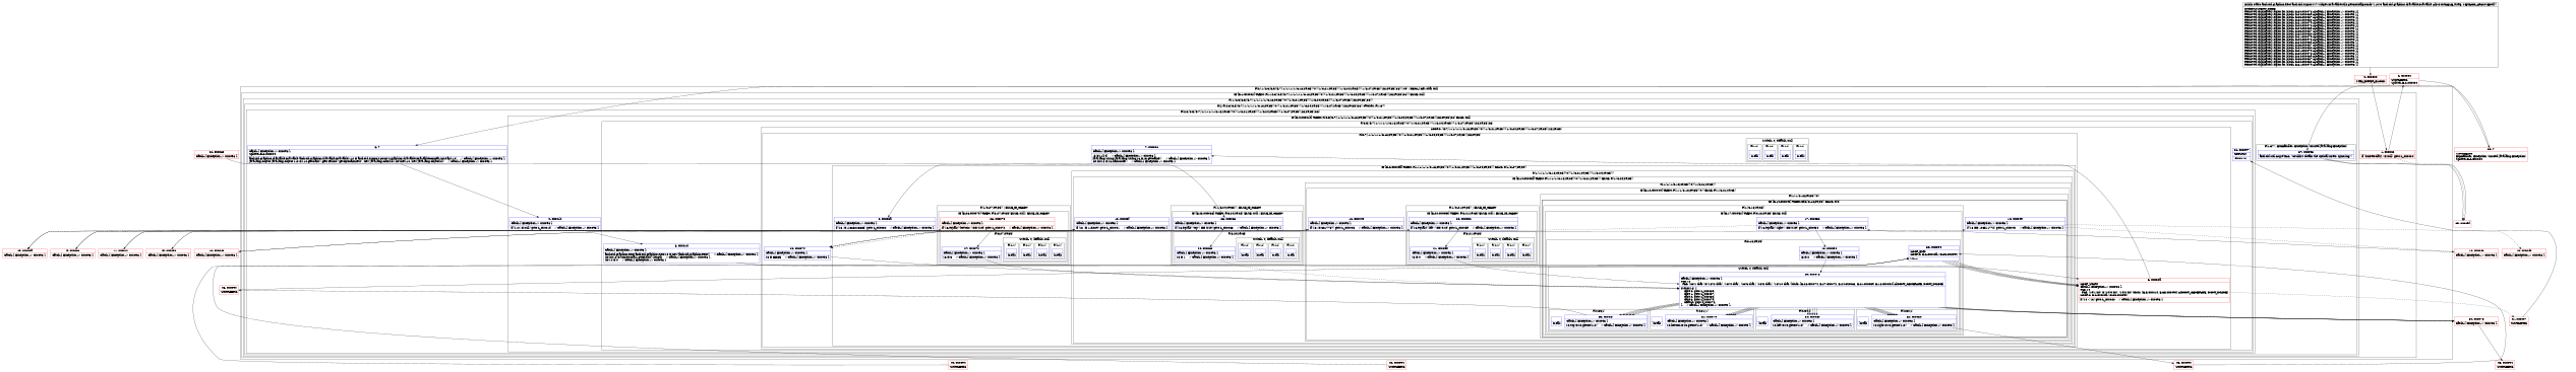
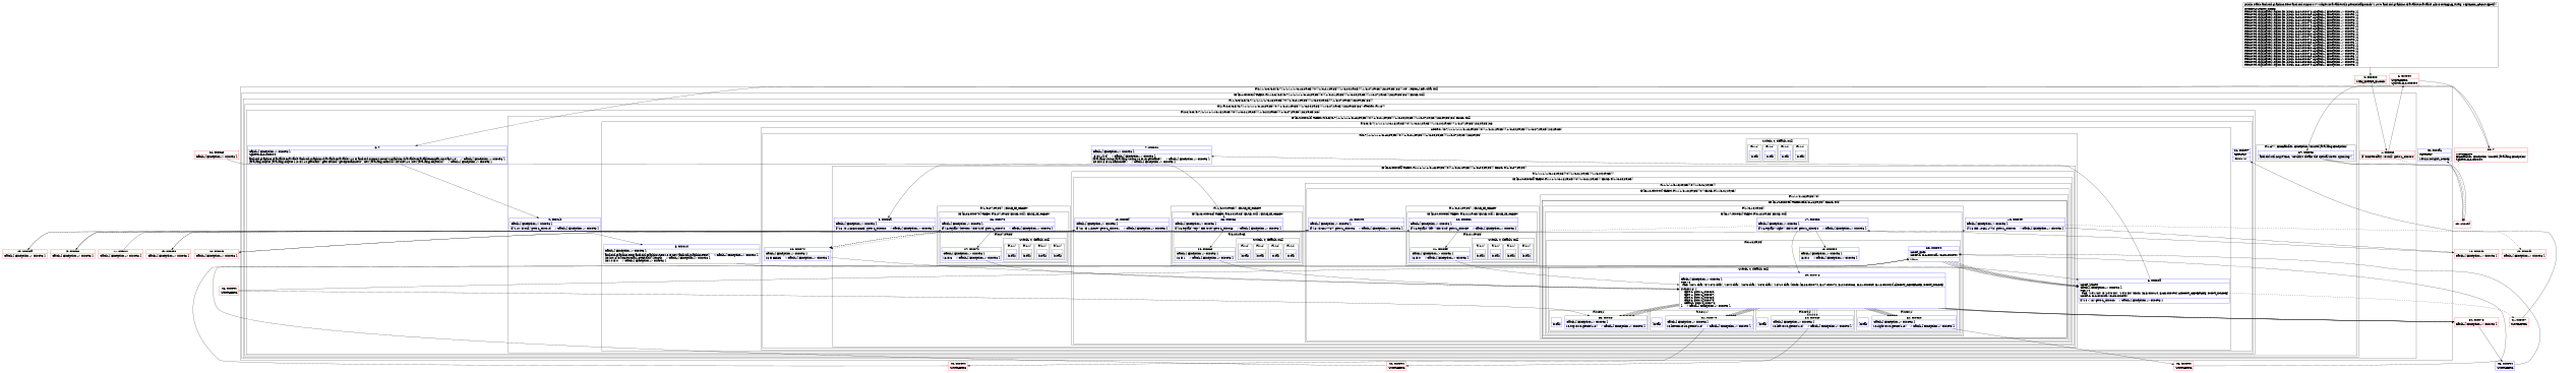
  digraph {
    node [color=blue shape=record]
    n1 [label="{34\:\ 0x008e|Catch:\{ Exception \-\> 0x0098 \}\l|r0.left = r5.getInt(r10)     \/\/ Catch:\{ Exception \-\> 0x0098 \}\l}"]
    n2 [label="{|break\l}"]
    n3 [label="{33\:\ 0x0087|Catch:\{ Exception \-\> 0x0098 \}\l|r0.top = r5.getInt(r10)     \/\/ Catch:\{ Exception \-\> 0x0098 \}\l}"]
    n4 [label="{|break\l}"]
    n5 [label="{32\:\ 0x0080|Catch:\{ Exception \-\> 0x0098 \}\l|r0.right = r5.getInt(r10)     \/\/ Catch:\{ Exception \-\> 0x0098 \}\l}"]
    n6 [label="{|break\l}"]
    n7 [label="{31\:\ 0x0079|Catch:\{ Exception \-\> 0x0098 \}\l|r0.bottom = r5.getInt(r10)     \/\/ Catch:\{ Exception \-\> 0x0098 \}\l}"]
    n8 [label="{|break\l}"]
    n9 [label="{29\:\ 0x0075|Catch:\{ Exception \-\> 0x0098 \}\lPHI: r6 \l  PHI: (r6v1 char) = (r6v2 char), (r6v4 char), (r6v6 char), (r6v8 char), (r6v10 char) binds: [B:28:0x0074, B:27:0x0072, B:24:0x0068, B:21:0x005e, B:18:0x0054] A[DONT_GENERATE, DONT_INLINE]\l|switch(r6) \{\l    case 0: goto L_0x008e;\l    case 1: goto L_0x0087;\l    case 2: goto L_0x0080;\l    case 3: goto L_0x0079;\l    default: goto L_0x0078;\l\}     \/\/ Catch:\{ Exception \-\> 0x0098 \}\l}"]
    n10 [label="{18\:\ 0x0054|Catch:\{ Exception \-\> 0x0098 \}\l|r6 = 2     \/\/ Catch:\{ Exception \-\> 0x0098 \}\l}"]
    n11 [label="{35\:\ 0x0094|LOOP_END\lLOOP:0: B:6:0x002a\-\>B:35:0x0094\l|r4++\l}"]
    n12 [label="{17\:\ 0x0052|Catch:\{ Exception \-\> 0x0098 \}\l|if (r6.equals(\"right\") == true) goto L_0x0054     \/\/ Catch:\{ Exception \-\> 0x0098 \}\l}"]
    n13 [label="{14\:\ 0x0049|Catch:\{ Exception \-\> 0x0098 \}\l|if (r8 == 108511772) goto L_0x004c     \/\/ Catch:\{ Exception \-\> 0x0098 \}\l}"]
    n14 [label="{|break\l}"]
    n15 [label="{|break\l}"]
    n16 [label="{|break\l}"]
    n17 [label="{|break\l}"]
    n18 [label="{21\:\ 0x005e|Catch:\{ Exception \-\> 0x0098 \}\l|r6 = 0     \/\/ Catch:\{ Exception \-\> 0x0098 \}\l}"]
    n19 [label="{20\:\ 0x005c|Catch:\{ Exception \-\> 0x0098 \}\l|if (r6.equals(\"left\") == true) goto L_0x005e     \/\/ Catch:\{ Exception \-\> 0x0098 \}\l}"]
    n20 [label="{12\:\ 0x0044|Catch:\{ Exception \-\> 0x0098 \}\l|if (r8 != 3317767) goto L_0x0046     \/\/ Catch:\{ Exception \-\> 0x0098 \}\l}"]
    n21 [label="{|break\l}"]
    n22 [label="{|break\l}"]
    n23 [label="{|break\l}"]
    n24 [label="{|break\l}"]
    n25 [label="{24\:\ 0x0068|Catch:\{ Exception \-\> 0x0098 \}\l|r6 = 1     \/\/ Catch:\{ Exception \-\> 0x0098 \}\l}"]
    n26 [label="{23\:\ 0x0066|Catch:\{ Exception \-\> 0x0098 \}\l|if (r6.equals(\"top\") == true) goto L_0x0068     \/\/ Catch:\{ Exception \-\> 0x0098 \}\l}"]
    n27 [label="{10\:\ 0x003f|Catch:\{ Exception \-\> 0x0098 \}\l|if (r8 != 115029) goto L_0x0041     \/\/ Catch:\{ Exception \-\> 0x0098 \}\l}"]
    n28 [label="{|break\l}"]
    n29 [label="{|break\l}"]
    n30 [label="{|break\l}"]
    n31 [label="{|break\l}"]
    n32 [label="{27\:\ 0x0072|Catch:\{ Exception \-\> 0x0098 \}\l|r6 = 3     \/\/ Catch:\{ Exception \-\> 0x0098 \}\l}"]
-   n33 [color=red label="{26\:\ 0x0070|Catch:\{ Exception \-\> 0x0098 \}\l|if (r6.equals(\"bottom\") == true) goto L_0x0072     \/\/ Catch:\{ Exception \-\> 0x0098 \}\l}"]
+   n33 [label="{26\:\ 0x0070|Catch:\{ Exception \-\> 0x0098 \}\l|if (r6.equals(\"bottom\") == true) goto L_0x0072     \/\/ Catch:\{ Exception \-\> 0x0098 \}\l}"]
    n34 [label="{8\:\ 0x003a|Catch:\{ Exception \-\> 0x0098 \}\l|if (r8 != \-1383228885) goto L_0x003c     \/\/ Catch:\{ Exception \-\> 0x0098 \}\l}"]
    n35 [label="{|break\l}"]
    n36 [label="{|break\l}"]
    n37 [label="{|break\l}"]
    n38 [label="{|break\l}"]
    n39 [label="{7\:\ 0x002c|Catch:\{ Exception \-\> 0x0098 \}\l|r5 = r1[r4]     \/\/ Catch:\{ Exception \-\> 0x0098 \}\ljava.lang.String java.lang.String r6 = r5.getName()     \/\/ Catch:\{ Exception \-\> 0x0098 \}\lint int r8 = r6.hashCode()     \/\/ Catch:\{ Exception \-\> 0x0098 \}\l}"]
    n40 [label="{28\:\ 0x0074|Catch:\{ Exception \-\> 0x0098 \}\l|r6 = 65535     \/\/ Catch:\{ Exception \-\> 0x0098 \}\l}"]
-   n41 [color=red label="{6\:\ 0x002a|LOOP_START\lCatch:\{ Exception \-\> 0x0098 \}\lPHI: r4 \l  PHI: (r4v1 int) = (r4v0 int), (r4v2 int) binds: [B:5:0x001d, B:35:0x0094] A[DONT_GENERATE, DONT_INLINE]\lLOOP:0: B:6:0x002a\-\>B:35:0x0094\l|if (r4 \< r3) goto L_0x002c     \/\/ Catch:\{ Exception \-\> 0x0098 \}\l}"]
+   n41 [label="{6\:\ 0x002a|LOOP_START\lCatch:\{ Exception \-\> 0x0098 \}\lPHI: r4 \l  PHI: (r4v1 int) = (r4v0 int), (r4v2 int) binds: [B:5:0x001d, B:35:0x0094] A[DONT_GENERATE, DONT_INLINE]\lLOOP:0: B:6:0x002a\-\>B:35:0x0094\l|if (r4 \< r3) goto L_0x002c     \/\/ Catch:\{ Exception \-\> 0x0098 \}\l}"]
    n42 [label="{5\:\ 0x001d|Catch:\{ Exception \-\> 0x0098 \}\l|android.graphics.Rect android.graphics.Rect r0 = new android.graphics.Rect()     \/\/ Catch:\{ Exception \-\> 0x0098 \}\lint int r3 = sInsetsClazz.getFields().length     \/\/ Catch:\{ Exception \-\> 0x0098 \}\lint r4 = 0     \/\/ Catch:\{ Exception \-\> 0x0098 \}\l}"]
    n43 [label="{36\:\ 0x0097|RETURN\l|return r0\l}"]
    n44 [label="{4\:\ 0x001b|Catch:\{ Exception \-\> 0x0098 \}\l|if (r10 != null) goto L_0x001d     \/\/ Catch:\{ Exception \-\> 0x0098 \}\l}"]
    n45 [label="{3\:\ ?|Catch:\{ Exception \-\> 0x0098 \}\lSplitter:B:2:0x0004\l|android.graphics.drawable.Drawable android.graphics.drawable.Drawable r10 = android.support.p000v4.graphics.drawable.DrawableCompat.unwrap(r10)     \/\/ Catch:\{ Exception \-\> 0x0098 \}\ljava.lang.Object java.lang.Object r10 = r10.getClass().getMethod(\"getOpticalInsets\", new java.lang.Class[0]).invoke(r10, new java.lang.Object[0])     \/\/ Catch:\{ Exception \-\> 0x0098 \}\l}"]
    n46 [label="{37\:\ 0x0098|android.util.Log.e(TAG, \"Couldn't obtain the optical insets. Ignoring.\")\l}"]
    n47 [color=red label="{1\:\ 0x0002|if (sInsetsClazz != null) goto L_0x0004\l}"]
+   n48 [label="{40\:\ 0x00a1|RETURN\l|return INSETS_NONE\l}"]
    n49 [color=red label="{42\:\ 0x0094|SYNTHETIC\l}"]
    n50 [color=red label="{46\:\ 0x0094|SYNTHETIC\l}"]
    n51 [color=red label="{45\:\ 0x0094|SYNTHETIC\l}"]
    n52 [color=red label="{44\:\ 0x0094|SYNTHETIC\l}"]
    n53 [color=red label="{30\:\ 0x0078|Catch:\{ Exception \-\> 0x0098 \}\l}"]
    n54 [color=red label="{15\:\ 0x004b|Catch:\{ Exception \-\> 0x0098 \}\l}"]
    n55 [color=red label="{16\:\ 0x004c|Catch:\{ Exception \-\> 0x0098 \}\l}"]
    n56 [color=red label="{13\:\ 0x0046|Catch:\{ Exception \-\> 0x0098 \}\l}"]
    n57 [color=red label="{19\:\ 0x0056|Catch:\{ Exception \-\> 0x0098 \}\l}"]
    n58 [color=red label="{25\:\ 0x006a|Catch:\{ Exception \-\> 0x0098 \}\l}"]
    n59 [color=red label="{11\:\ 0x0041|Catch:\{ Exception \-\> 0x0098 \}\l}"]
    n60 [color=red label="{9\:\ 0x003c|Catch:\{ Exception \-\> 0x0098 \}\l}"]
    n61 [color=red label="{41\:\ 0x0097|SYNTHETIC\l}"]
    n62 [color=red label="{39\:\ 0x009f}"]
    n63 [color=red label="{2\:\ 0x0004|SYNTHETIC\lSplitter:B:2:0x0004\l}"]
    n64 [color=red label="{38\:\ ?|SYNTHETIC\lExcHandler: Exception (unused java.lang.Exception)\lSplitter:B:2:0x0004\l}"]
    n65 [color=red label="{22\:\ 0x0060|Catch:\{ Exception \-\> 0x0098 \}\l}"]
-   n66 [color=red label="{43\:\ 0x0094|SYNTHETIC\l}"]
+   n66 [label="{43\:\ 0x0094|SYNTHETIC\l}"]
    n67 [color=red label="{0\:\ 0x0000|MTH_ENTER_BLOCK\l}"]
    n68 [label="{public static android.graphics.Rect android.support.v7.widget.DrawableUtils.getOpticalBounds((r10v0 android.graphics.drawable.Drawable A[IMMUTABLE_TYPE, METHOD_ARGUMENT]))  | INCONSISTENT_CODE\lRemoved duplicated region for block: B:30:0x0078 A[Catch:\{ Exception \-\> 0x0098 \}]\lRemoved duplicated region for block: B:34:0x008e A[Catch:\{ Exception \-\> 0x0098 \}]\lRemoved duplicated region for block: B:33:0x0087 A[Catch:\{ Exception \-\> 0x0098 \}]\lRemoved duplicated region for block: B:32:0x0080 A[Catch:\{ Exception \-\> 0x0098 \}]\lRemoved duplicated region for block: B:31:0x0079 A[Catch:\{ Exception \-\> 0x0098 \}]\lRemoved duplicated region for block: B:30:0x0078 A[Catch:\{ Exception \-\> 0x0098 \}]\lRemoved duplicated region for block: B:34:0x008e A[Catch:\{ Exception \-\> 0x0098 \}]\lRemoved duplicated region for block: B:33:0x0087 A[Catch:\{ Exception \-\> 0x0098 \}]\lRemoved duplicated region for block: B:32:0x0080 A[Catch:\{ Exception \-\> 0x0098 \}]\lRemoved duplicated region for block: B:31:0x0079 A[Catch:\{ Exception \-\> 0x0098 \}]\lRemoved duplicated region for block: B:30:0x0078 A[Catch:\{ Exception \-\> 0x0098 \}]\lRemoved duplicated region for block: B:34:0x008e A[Catch:\{ Exception \-\> 0x0098 \}]\lRemoved duplicated region for block: B:33:0x0087 A[Catch:\{ Exception \-\> 0x0098 \}]\lRemoved duplicated region for block: B:32:0x0080 A[Catch:\{ Exception \-\> 0x0098 \}]\lRemoved duplicated region for block: B:31:0x0079 A[Catch:\{ Exception \-\> 0x0098 \}]\lRemoved duplicated region for block: B:30:0x0078 A[Catch:\{ Exception \-\> 0x0098 \}]\lRemoved duplicated region for block: B:34:0x008e A[Catch:\{ Exception \-\> 0x0098 \}]\lRemoved duplicated region for block: B:33:0x0087 A[Catch:\{ Exception \-\> 0x0098 \}]\lRemoved duplicated region for block: B:32:0x0080 A[Catch:\{ Exception \-\> 0x0098 \}]\lRemoved duplicated region for block: B:31:0x0079 A[Catch:\{ Exception \-\> 0x0098 \}]\l}" color=""]
    subgraph cluster_1 {
      label="R(2:(1:(2:3|(3:5|(5:7|(1:(1:(1:(1:(3:18|29|35))(0))(1:(3:21|29|35)))(1:(3:24|29|35)))(1:(3:27|29|35))|28|29|35)|36)))|40) | DECL_VAR: char null\l"
+     n48
      subgraph cluster_2 {
        label="IF [B:1:0x0002] THEN: R(1:(2:3|(3:5|(5:7|(1:(1:(1:(1:(3:18|29|35))(0))(1:(3:21|29|35)))(1:(3:24|29|35)))(1:(3:27|29|35))|28|29|35)|36))) ELSE: null"
        n47
        subgraph cluster_3 {
          label="R(1:(2:3|(3:5|(5:7|(1:(1:(1:(1:(3:18|29|35))(0))(1:(3:21|29|35)))(1:(3:24|29|35)))(1:(3:27|29|35))|28|29|35)|36)))"
          subgraph cluster_4 {
            label="Try: R(2:3|(3:5|(5:7|(1:(1:(1:(1:(3:18|29|35))(0))(1:(3:21|29|35)))(1:(3:24|29|35)))(1:(3:27|29|35))|28|29|35)|36)) catches: R(1:37)"
            subgraph cluster_5 {
              label="R(2:3|(3:5|(5:7|(1:(1:(1:(1:(3:18|29|35))(0))(1:(3:21|29|35)))(1:(3:24|29|35)))(1:(3:27|29|35))|28|29|35)|36))"
              n45
              subgraph cluster_6 {
                label="IF [B:4:0x001b] THEN: R(3:5|(5:7|(1:(1:(1:(1:(3:18|29|35))(0))(1:(3:21|29|35)))(1:(3:24|29|35)))(1:(3:27|29|35))|28|29|35)|36) ELSE: null"
                n44
                subgraph cluster_7 {
                  label="R(3:5|(5:7|(1:(1:(1:(1:(3:18|29|35))(0))(1:(3:21|29|35)))(1:(3:24|29|35)))(1:(3:27|29|35))|28|29|35)|36)"
                  n42
                  n43
                  subgraph cluster_8 {
                    label="LOOP:0: (5:7|(1:(1:(1:(1:(3:18|29|35))(0))(1:(3:21|29|35)))(1:(3:24|29|35)))(1:(3:27|29|35))|28|29|35)"
                    n41
                    subgraph cluster_9 {
                      label="R(5:7|(1:(1:(1:(1:(3:18|29|35))(0))(1:(3:21|29|35)))(1:(3:24|29|35)))(1:(3:27|29|35))|28|29|35)"
                      n39
                      n40
                      subgraph cluster_10 {
                        label="IF [B:8:0x003a] THEN: R(1:(1:(1:(1:(3:18|29|35))(0))(1:(3:21|29|35)))(1:(3:24|29|35))) ELSE: R(1:(3:27|29|35))"
                        n34
                        subgraph cluster_11 {
                          label="R(1:(1:(1:(1:(3:18|29|35))(0))(1:(3:21|29|35)))(1:(3:24|29|35)))"
                          subgraph cluster_12 {
                            label="IF [B:10:0x003f] THEN: R(1:(1:(1:(3:18|29|35))(0))(1:(3:21|29|35))) ELSE: R(1:(3:24|29|35))"
                            n27
                            subgraph cluster_13 {
                              label="R(1:(1:(1:(3:18|29|35))(0))(1:(3:21|29|35)))"
                              subgraph cluster_14 {
                                label="IF [B:12:0x0044] THEN: R(1:(1:(3:18|29|35))(0)) ELSE: R(1:(3:21|29|35))"
                                n20
                                subgraph cluster_15 {
                                  label="R(1:(1:(3:18|29|35))(0))"
                                  subgraph cluster_16 {
                                    label="IF [B:14:0x0049] THEN: R(1:(3:18|29|35)) ELSE: R(0)"
                                    n13
                                    subgraph cluster_17 {
                                      label="R(1:(3:18|29|35))"
                                      subgraph cluster_18 {
                                        label="IF [B:17:0x0052] THEN: R(3:18|29|35) ELSE: null"
                                        n12
                                        subgraph cluster_19 {
                                          label="R(3:18|29|35)"
                                          n10
                                          n11
                                          subgraph cluster_20 {
                                            label="Switch: 4, default: null"
                                            n9
                                            subgraph cluster_21 {
                                              label="R(2:34|1)"
                                              n1
                                              n2
                                            }
                                            subgraph cluster_22 {
                                              label="R(2:33|1)"
                                              n3
                                              n4
                                            }
                                            subgraph cluster_23 {
                                              label="R(2:32|1)"
                                              n5
                                              n6
                                            }
                                            subgraph cluster_24 {
                                              label="R(2:31|1)"
                                              n7
                                              n8
                                            }
                                          }
                                        }
                                      }
                                    }
                                    subgraph cluster_25 {
                                      label="R(0)"
                                    }
                                  }
                                }
                                subgraph cluster_26 {
                                  label="R(1:(3:21|29|35)) | ELSE_IF_CHAIN\l"
                                  subgraph cluster_27 {
                                    label="IF [B:20:0x005c] THEN: R(3:21|29|35) ELSE: null | ELSE_IF_CHAIN\l"
                                    n19
                                    subgraph cluster_28 {
                                      label="R(3:21|29|35)"
                                      n18
                                      subgraph cluster_29 {
                                        label="Switch: 4, default: null"
                                        subgraph cluster_30 {
                                          label="R(1:1)"
                                          n14
                                        }
                                        subgraph cluster_31 {
                                          label="R(1:1)"
                                          n15
                                        }
                                        subgraph cluster_32 {
                                          label="R(1:1)"
                                          n16
                                        }
                                        subgraph cluster_33 {
                                          label="R(1:1)"
                                          n17
                                        }
                                      }
                                    }
                                  }
                                }
                              }
                            }
                            subgraph cluster_34 {
                              label="R(1:(3:24|29|35)) | ELSE_IF_CHAIN\l"
                              subgraph cluster_35 {
                                label="IF [B:23:0x0066] THEN: R(3:24|29|35) ELSE: null | ELSE_IF_CHAIN\l"
                                n26
                                subgraph cluster_36 {
                                  label="R(3:24|29|35)"
                                  n25
                                  subgraph cluster_37 {
                                    label="Switch: 4, default: null"
                                    subgraph cluster_38 {
                                      label="R(1:1)"
                                      n21
                                    }
                                    subgraph cluster_39 {
                                      label="R(1:1)"
                                      n22
                                    }
                                    subgraph cluster_40 {
                                      label="R(1:1)"
                                      n23
                                    }
                                    subgraph cluster_41 {
                                      label="R(1:1)"
                                      n24
                                    }
                                  }
                                }
                              }
                            }
                          }
                        }
                        subgraph cluster_42 {
                          label="R(1:(3:27|29|35)) | ELSE_IF_CHAIN\l"
                          subgraph cluster_43 {
                            label="IF [B:26:0x0070] THEN: R(3:27|29|35) ELSE: null | ELSE_IF_CHAIN\l"
                            n33
                            subgraph cluster_44 {
                              label="R(3:27|29|35)"
                              n32
                              subgraph cluster_45 {
                                label="Switch: 4, default: null"
                                subgraph cluster_46 {
                                  label="R(1:1)"
                                  n28
                                }
                                subgraph cluster_47 {
                                  label="R(1:1)"
                                  n29
                                }
                                subgraph cluster_48 {
                                  label="R(1:1)"
                                  n30
                                }
                                subgraph cluster_49 {
                                  label="R(1:1)"
                                  n31
                                }
                              }
                            }
                          }
                        }
                      }
                      subgraph cluster_50 {
                        label="Switch: 4, default: null"
                        subgraph cluster_51 {
                          label="R(1:1)"
                          n35
                        }
                        subgraph cluster_52 {
                          label="R(1:1)"
                          n36
                        }
                        subgraph cluster_53 {
                          label="R(1:1)"
                          n37
                        }
                        subgraph cluster_54 {
                          label="R(1:1)"
                          n38
                        }
                      }
                    }
                  }
                }
              }
            }
            subgraph cluster_55 {
              label="R(1:37) | ExcHandler: Exception (unused java.lang.Exception)\l"
              n46
            }
          }
        }
      }
    }
    subgraph cluster_56 {
      label="R(1:37) | ExcHandler: Exception (unused java.lang.Exception)\l"
    }
-   n3 -> n50
+   n1 -> n49
+   n50 -> n3
    n5 -> n51
+   n7 -> n52
    n9 -> n1
    n9 -> n1
    n9 -> n1
    n9 -> n1
    n9 -> n1
    n9 -> n3
    n9 -> n3
    n9 -> n3
    n9 -> n3
    n9 -> n3
    n9 -> n5
    n9 -> n5
    n9 -> n5
    n9 -> n5
    n9 -> n5
    n9 -> n7
    n9 -> n7
    n9 -> n7
    n9 -> n7
    n9 -> n7
    n9 -> n53
    n9 -> n53
    n9 -> n53
    n9 -> n53
    n9 -> n53
-   n10 -> n9
+   n12 -> n9
    n11 -> n41
    n11 -> n41
    n11 -> n41
    n11 -> n41
    n11 -> n41
    n12 -> n10
    n12 -> n40 [style=dashed]
    n13 -> n54 [style=dashed]
-   n13 -> n55 [style=dashed]
+   n13 -> n55
    n18 -> n9
    n19 -> n18
    n19 -> n40 [style=dashed]
    n20 -> n56
    n20 -> n57 [style=dashed]
-   n25 -> n9 [style=dashed]
+   n25 -> n9
    n26 -> n25
-   n26 -> n40 [style=solid]
+   n26 -> n40 [style=dashed]
    n27 -> n58 [style=dashed]
-   n27 -> n59
    n32 -> n9
    n33 -> n32
    n33 -> n40 [style=dashed]
-   n34 -> n58 [style=dashed]
    n34 -> n60
    n39 -> n34
    n40 -> n9
    n41 -> n39
    n41 -> n61 [style=dashed]
    n42 -> n41
    n44 -> n42
    n45 -> n44
    n46 -> n62
    n46 -> n62
    n47 -> n62 [style=dashed]
    n47 -> n63
    n49 -> n11
    n50 -> n11
    n51 -> n11
    n52 -> n11
    n53 -> n66
    n55 -> n12
    n56 -> n13
    n57 -> n19
    n58 -> n33
    n59 -> n20
    n60 -> n27
    n61 -> n43
+   n62 -> n48
    n63 -> n45
    n63 -> n64
    n64 -> n46
    n65 -> n26
+   n66 -> n11
    n67 -> n47
    n68 -> n67
  }
